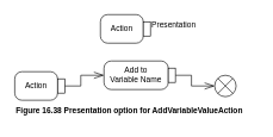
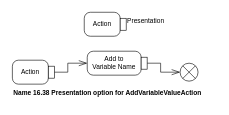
  <mxCell id="0" />
  <mxCell id="1" parent="0" />
  <mxCell id="2" value="Action" style="shape=mxgraph.uml25.action;html=1;align=center;verticalAlign=middle;absoluteArcSize=1;arcSize=10;dashed=0;spacingRight=10;whiteSpace=wrap;fontFamily=Helvetica;fontSize=11;fontColor=default;" vertex="1" parent="1"><mxGeometry x="140" width="70" height="40" as="geometry" y="20" /></mxCell>
  <mxCell id="3" value="Presentation" style="text;verticalAlign=middle;align=left;html=1;fontSize=11;fontFamily=Helvetica;fontColor=default;" vertex="1" parent="2"><mxGeometry x="70" width="38.182" height="30" as="geometry" /></mxCell>
  <mxCell id="4" value="" style="edgeStyle=orthogonalEdgeStyle;shape=connector;rounded=0;orthogonalLoop=1;jettySize=auto;html=1;labelBackgroundColor=default;strokeColor=default;fontFamily=Helvetica;fontSize=11;fontColor=default;endArrow=openThin;endFill=0;endSize=12;" edge="1" parent="1" source="5" target="7"><mxGeometry relative="1" as="geometry" /></mxCell>
  <mxCell id="5" value="Action" style="shape=mxgraph.uml25.action;html=1;align=center;verticalAlign=middle;absoluteArcSize=1;arcSize=10;dashed=0;spacingRight=10;whiteSpace=wrap;fontFamily=Helvetica;fontSize=11;fontColor=default;" vertex="1" parent="1"><mxGeometry y="100" width="70" height="40" as="geometry" x="20" /></mxCell>
  <mxCell id="6" style="edgeStyle=orthogonalEdgeStyle;shape=connector;rounded=0;orthogonalLoop=1;jettySize=auto;html=1;entryX=0;entryY=0.5;entryDx=0;entryDy=0;labelBackgroundColor=default;strokeColor=default;fontFamily=Helvetica;fontSize=11;fontColor=default;endArrow=openThin;endFill=0;endSize=12;" edge="1" parent="1" source="7" target="8"><mxGeometry relative="1" as="geometry" /></mxCell>
  <mxCell id="7" value="Add to&lt;br&gt;Variable Name" style="shape=mxgraph.uml25.action;html=1;align=center;verticalAlign=middle;absoluteArcSize=1;arcSize=10;dashed=0;spacingRight=10;whiteSpace=wrap;fontFamily=Helvetica;fontSize=11;fontColor=default;" vertex="1" parent="1"><mxGeometry x="145" y="85" width="100" height="40" as="geometry" /></mxCell>
  <mxCell id="8" value="" style="shape=sumEllipse;perimeter=ellipsePerimeter;html=1;backgroundOutline=1;fontFamily=Helvetica;fontSize=11;fontColor=default;" vertex="1" parent="1"><mxGeometry x="300" y="105" width="30" height="30" as="geometry" /></mxCell>
- <mxCell id="9" value="&lt;b&gt;Figure 16.38 Presentation option for AddVariableValueAction&lt;/b&gt;" style="text;html=1;align=left;verticalAlign=middle;resizable=0;points=[];autosize=1;strokeColor=none;fillColor=none;fontSize=11;fontFamily=Helvetica;fontColor=default;" vertex="1" parent="1"><mxGeometry y="140" width="340" height="30" as="geometry" x="20" /></mxCell>
+ <mxCell id="9" value="&lt;b&gt;Name 16.38 Presentation option for AddVariableValueAction&lt;/b&gt;" style="text;html=1;align=left;verticalAlign=middle;resizable=0;points=[];autosize=1;strokeColor=none;fillColor=none;fontSize=11;fontFamily=Helvetica;fontColor=default;" vertex="1" parent="1"><mxGeometry y="140" width="340" height="30" as="geometry" x="20" /></mxCell>
